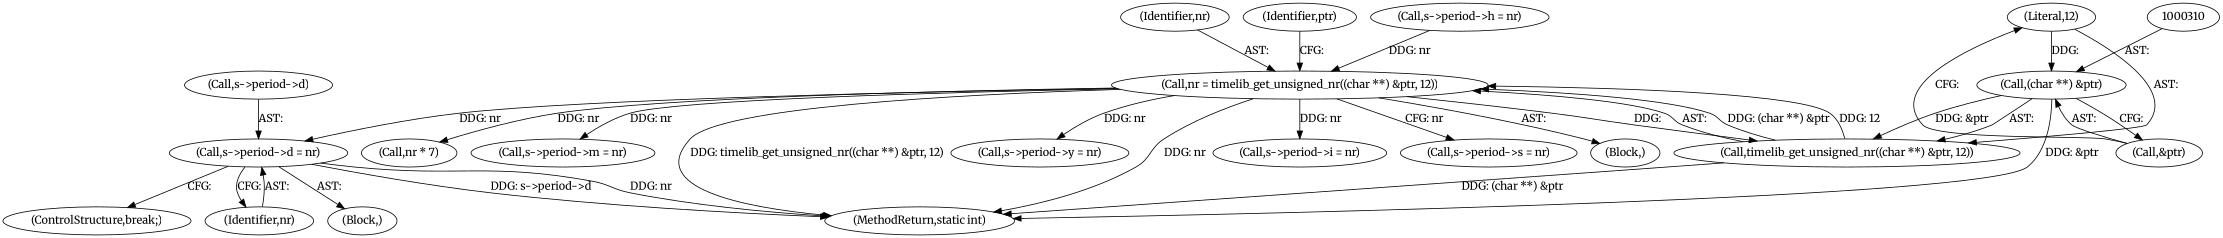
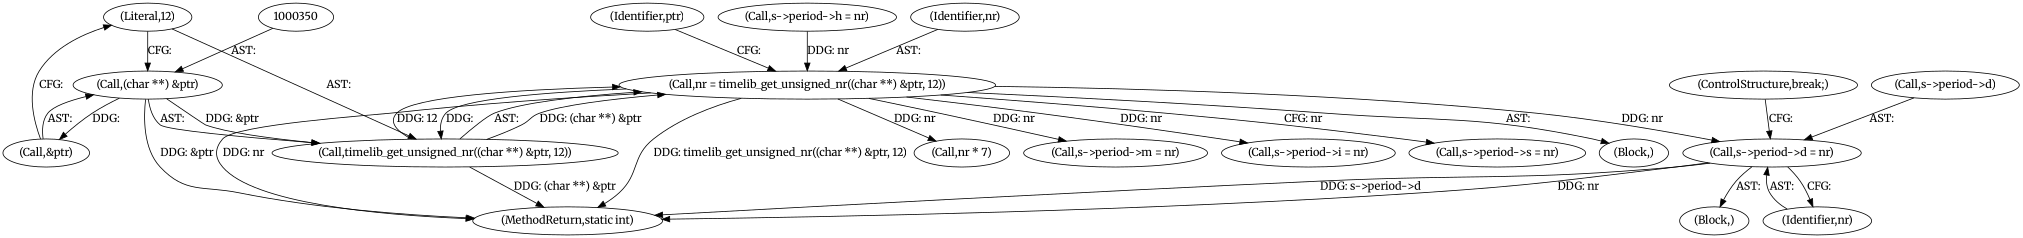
  digraph {
    fontname=Merriweather
    node [fontname=Merriweather]
    edge [fontname=Merriweather]
    n1 [label="(Call,s->period->d = nr)"]
    n2 [label="(Identifier,nr)"]
    n3 [label="(Block,)"]
    n4 [label="(MethodReturn,static int)"]
    n5 [label="(Call,nr = timelib_get_unsigned_nr((char **) &ptr, 12))"]
    n6 [label="(Call,timelib_get_unsigned_nr((char **) &ptr, 12))"]
    n7 [label="(Call,nr * 7)"]
-   n8 [label="(Call,s->period->y = nr)"]
    n9 [label="(Call,s->period->m = nr)"]
    n10 [label="(Call,s->period->i = nr)"]
    n11 [label="(Call,s->period->s = nr)"]
    n12 [label="(Block,)"]
    n13 [label="(Call,s->period->h = nr)"]
    n14 [label="(Literal,12)"]
    n15 [label="(Call,(char **) &ptr)"]
    n16 [label="(Call,&ptr)"]
    n17 [label="(ControlStructure,break;)"]
    n18 [label="(Call,s->period->d)"]
    n19 [label="(Identifier,nr)"]
    n20 [label="(Identifier,ptr)"]
-   1000350 [label=1000310]
+   1000350
    n1 -> n2 [label="CFG: "]
    n1 -> n3 [label="AST: "]
    n1 -> n4 [label="DDG: s->period->d"]
    n1 -> n4 [label="DDG: nr"]
    n2 -> n1 [label="AST: "]
    n5 -> n1 [label="DDG: nr"]
    n5 -> n4 [label="DDG: timelib_get_unsigned_nr((char **) &ptr, 12)"]
    n5 -> n4 [label="DDG: nr"]
    n5 -> n6 [label="DDG: "]
    n5 -> n7 [label="DDG: nr"]
-   n5 -> n8 [label="DDG: nr"]
    n5 -> n9 [label="DDG: nr"]
    n5 -> n10 [label="DDG: nr"]
    n5 -> n11 [label="CFG: nr"]
    n5 -> n12 [label="AST: "]
    n6 -> n4 [label="DDG: (char **) &ptr"]
    n6 -> n5 [label="AST: "]
    n6 -> n5 [label="DDG: (char **) &ptr"]
    n6 -> n5 [label="DDG: 12"]
    n13 -> n5 [label="DDG: nr"]
    n14 -> n6 [label="AST: "]
-   n14 -> n15 [label="DDG: "]
+   n14 -> n15 [label="CFG: "]
    n15 -> n4 [label="DDG: &ptr"]
    n15 -> n6 [label="AST: "]
    n15 -> n6 [label="DDG: &ptr"]
-   n15 -> n16 [label="CFG: "]
+   n15 -> n16 [label="DDG: "]
    n16 -> n14 [label="CFG: "]
    n16 -> n15 [label="AST: "]
-   n1 -> n17 [label="CFG: "]
+   n17 -> n1 [label="CFG: "]
    n18 -> n1 [label="AST: "]
    n19 -> n5 [label="AST: "]
    n20 -> n5 [label="CFG: "]
    1000350 -> n15 [label="AST: "]
  }
